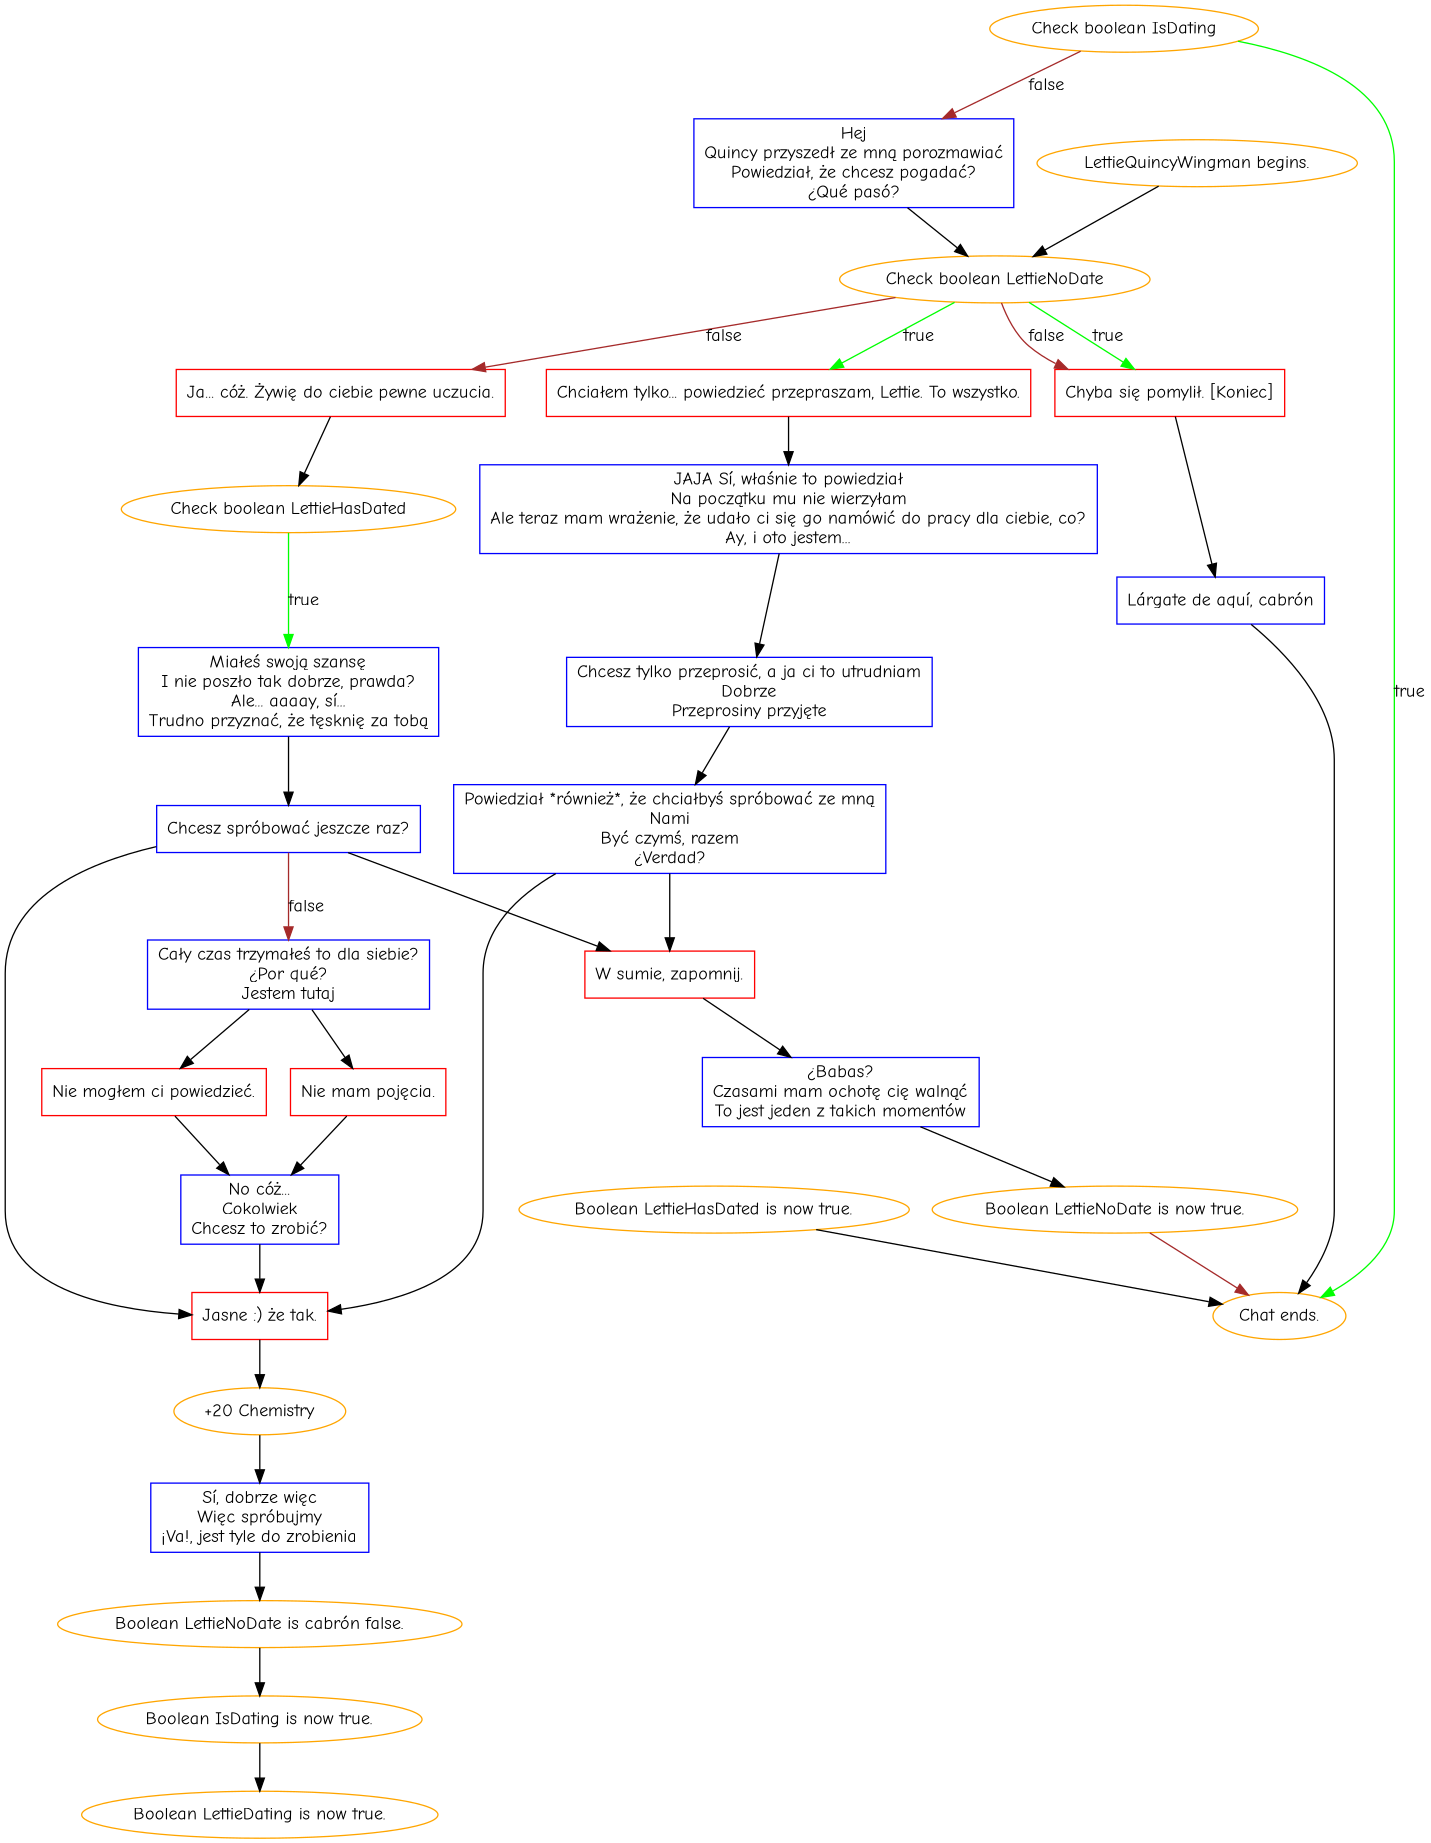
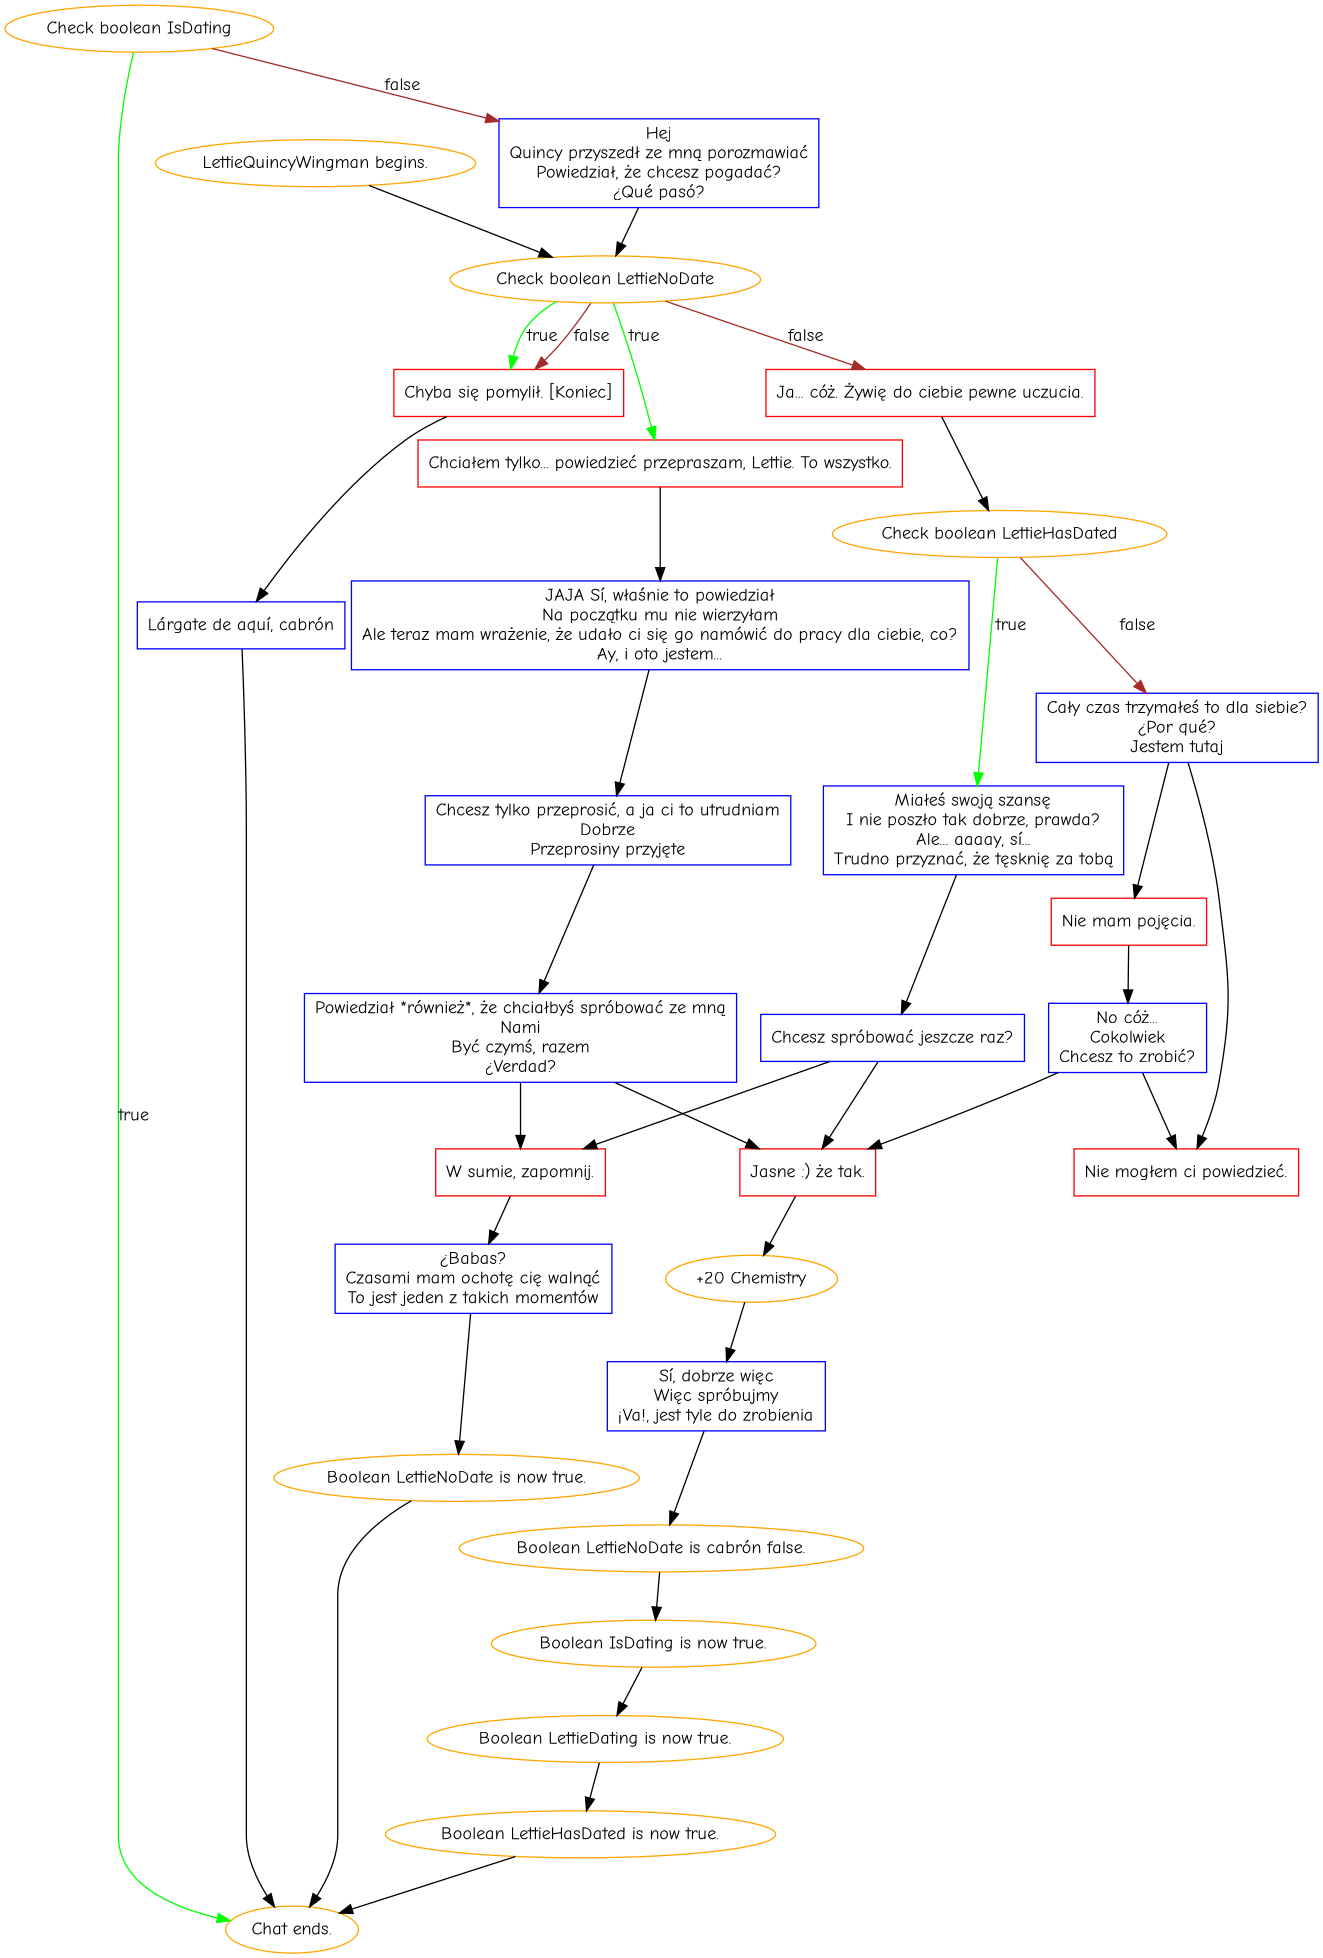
  digraph {
    fontname="Comic Neue"
    node [color=orange fontname="Comic Neue" shape=box]
    edge [fontname="Comic Neue"]
    "LettieQuincyWingman begins." [shape=""]
    n2 [label="Check boolean LettieNoDate" shape=""]
    n3 [label="Check boolean IsDating" shape=""]
    "Chat ends." [shape=""]
    n5 [color=blue label="Hej\nQuincy przyszedł ze mną porozmawiać\nPowiedział, że chcesz pogadać?\n¿Qué pasó?"]
    n6 [color=red label="Chciałem tylko... powiedzieć przepraszam, Lettie. To wszystko."]
    n7 [color=red label="Chyba się pomylił. [Koniec]"]
    n8 [color=red label="Ja... cóż. Żywię do ciebie pewne uczucia."]
    n9 [color=blue label="JAJA Sí, właśnie to powiedział\nNa początku mu nie wierzyłam\nAle teraz mam wrażenie, że udało ci się go namówić do pracy dla ciebie, co?\nAy, i oto jestem..."]
    n10 [color=blue label="Lárgate de aquí, cabrón"]
    n11 [label="Check boolean LettieHasDated" shape=""]
    n12 [color=blue label="Chcesz tylko przeprosić, a ja ci to utrudniam\nDobrze\nPrzeprosiny przyjęte"]
    n13 [color=blue label="Miałeś swoją szansę\nI nie poszło tak dobrze, prawda?\nAle... aaaay, sí...\nTrudno przyznać, że tęsknię za tobą"]
    n14 [color=blue label="Cały czas trzymałeś to dla siebie?\n¿Por qué?\nJestem tutaj"]
    n15 [color=blue label="Powiedział *również*, że chciałbyś spróbować ze mną\nNami\nByć czymś, razem\n¿Verdad?"]
    n16 [color=blue label="Chcesz spróbować jeszcze raz?"]
    n17 [color=red label="Nie mogłem ci powiedzieć."]
    n18 [color=red label="Nie mam pojęcia."]
    n19 [color=red label="Jasne :) że tak."]
    n20 [color=red label="W sumie, zapomnij."]
    n21 [color=blue label="No cóż...\nCokolwiek\nChcesz to zrobić?"]
    n22 [label="+20 Chemistry" shape=""]
    n23 [color=blue label="¿Babas?\nCzasami mam ochotę cię walnąć\nTo jest jeden z takich momentów"]
    n24 [color=blue label="Sí, dobrze więc\nWięc spróbujmy\n¡Va!, jest tyle do zrobienia"]
    n25 [label="Boolean LettieNoDate is now true." shape=""]
    n26 [label="Boolean LettieNoDate is cabrón false." shape=""]
    n27 [label="Boolean IsDating is now true." shape=""]
    n28 [label="Boolean LettieDating is now true." shape=""]
    n29 [label="Boolean LettieHasDated is now true." shape=""]
    "LettieQuincyWingman begins." -> n2
    n2 -> n6 [color=green label=true]
    n2 -> n7 [color=green label=true]
    n2 -> n7 [color=brown label=false]
    n2 -> n8 [color=brown label=false]
    n3 -> "Chat ends." [color=green label=true]
    n3 -> n5 [color=brown label=false]
    n5 -> n2
    n6 -> n9
    n7 -> n10
    n8 -> n11
    n9 -> n12
    n10 -> "Chat ends."
    n11 -> n13 [color=green label=true]
-   n16 -> n14 [color=brown label=false]
+   n11 -> n14 [color=brown label=false]
    n12 -> n15
    n13 -> n16
    n14 -> n17
    n14 -> n18
    n15 -> n19
    n15 -> n20
    n16 -> n19
    n16 -> n20
-   n17 -> n21
+   n21 -> n17
    n18 -> n21
    n19 -> n22
    n20 -> n23
    n21 -> n19
    n22 -> n24
    n23 -> n25
    n24 -> n26
-   n25 -> "Chat ends." [color=brown]
+   n25 -> "Chat ends."
    n26 -> n27
    n27 -> n28
+   n28 -> n29
    n29 -> "Chat ends."
  }
